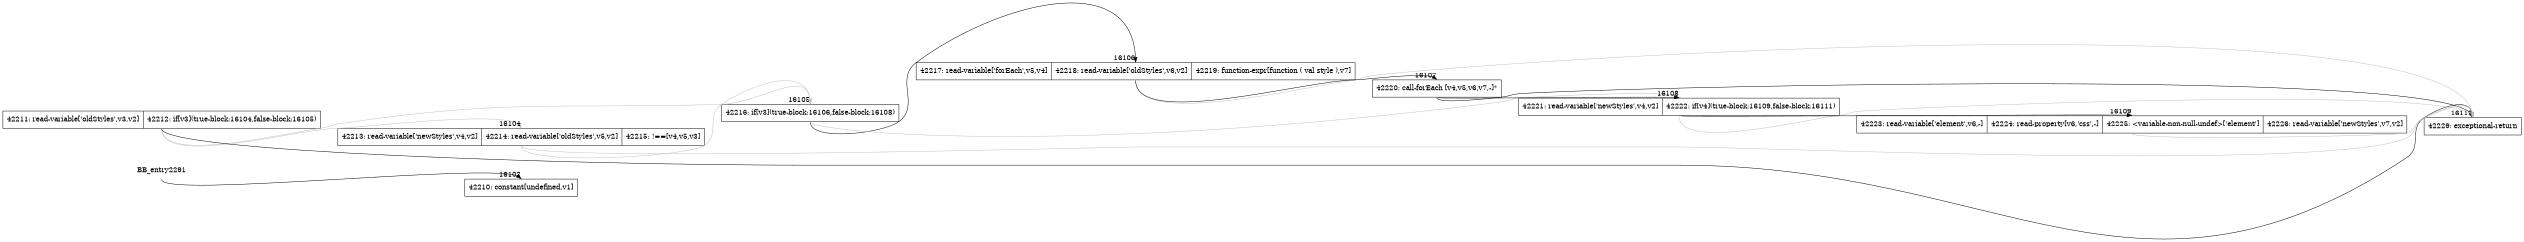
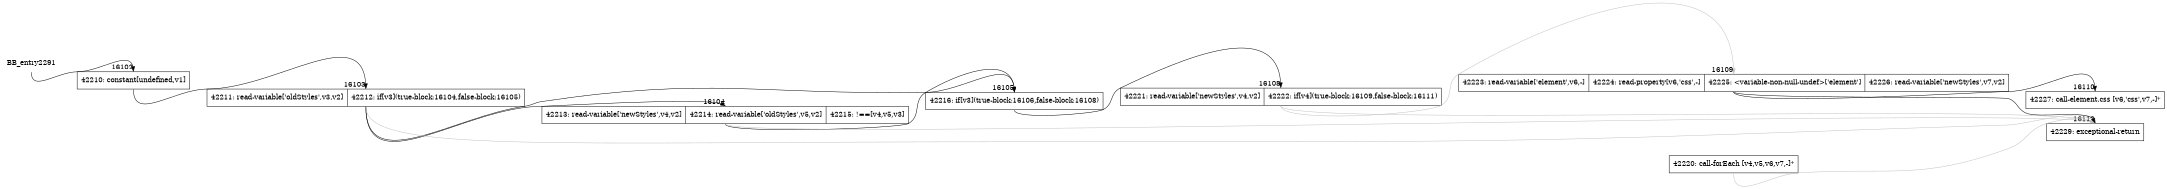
  digraph {
    rankdir=LR
    node [shape=record]
    edge [headport=n tailport=s]
    n1 [label=BB_entry2291 shape=none]
    n2 [label="{42210: constant[undefined,v1]}"]
    n3 [label="{42211: read-variable['oldStyles',v3,v2]|42212: if[v3](true-block:16104,false-block:16105)}"]
    n4 [label="{42216: if[v3](true-block:16106,false-block:16108)}"]
    n5 [label="{42213: read-variable['newStyles',v4,v2]|42214: read-variable['oldStyles',v5,v2]|42215: !==[v4,v5,v3]}"]
    n6 [label="{42229: exceptional-return}"]
-   n7 [label="{42217: read-variable['forEach',v5,v4]|42218: read-variable['oldStyles',v6,v2]|42219: function-expr[function ( val style ),v7]}"]
    n8 [label="{42221: read-variable['newStyles',v4,v2]|42222: if[v4](true-block:16109,false-block:16111)}"]
    n9 [label="{42220: call-forEach [v4,v5,v6,v7,-]*}"]
    n10 [label="{42223: read-variable['element',v6,-]|42224: read-property[v6,'css',-]|42225: \<variable-non-null-undef\>['element']|42226: read-variable['newStyles',v7,v2]}"]
+   n11 [label="{42227: call-element.css [v6,'css',v7,-]*}"]
    n1 -> n2 [headlabel="    16102"]
-   n3 -> n4 [headlabel="      16105" color=gray]
-   n3 -> n5 [headlabel="      16104" color=gray]
-   n3 -> n6 [color=black headlabel="      16112"]
-   n4 -> n7 [headlabel="      16106"]
-   n4 -> n8 [headlabel="      16108" color=gray]
-   n5 -> n4 [color=gray]
+   n2 -> n3 [headlabel="      16103"]
+   n3 -> n4 [headlabel="      16105"]
+   n3 -> n5 [headlabel="      16104"]
+   n3 -> n6 [color=gray headlabel="      16112"]
+   n4 -> n8 [headlabel="      16108"]
+   n5 -> n4
    n5 -> n6 [color=gray]
-   n7 -> n6 [color=gray]
-   n7 -> n9 [headlabel="      16107"]
    n8 -> n6 [color=gray]
-   n8 -> n10 [headlabel="      16109"]
-   n9 -> n6 [color=black]
-   n9 -> n8
-   n10 -> n6 [color=gray]
+   n8 -> n10 [headlabel="      16109" color=gray]
+   n9 -> n6 [color=gray]
+   n10 -> n6 [color=black]
+   n10 -> n11 [headlabel="      16110"]
  }
